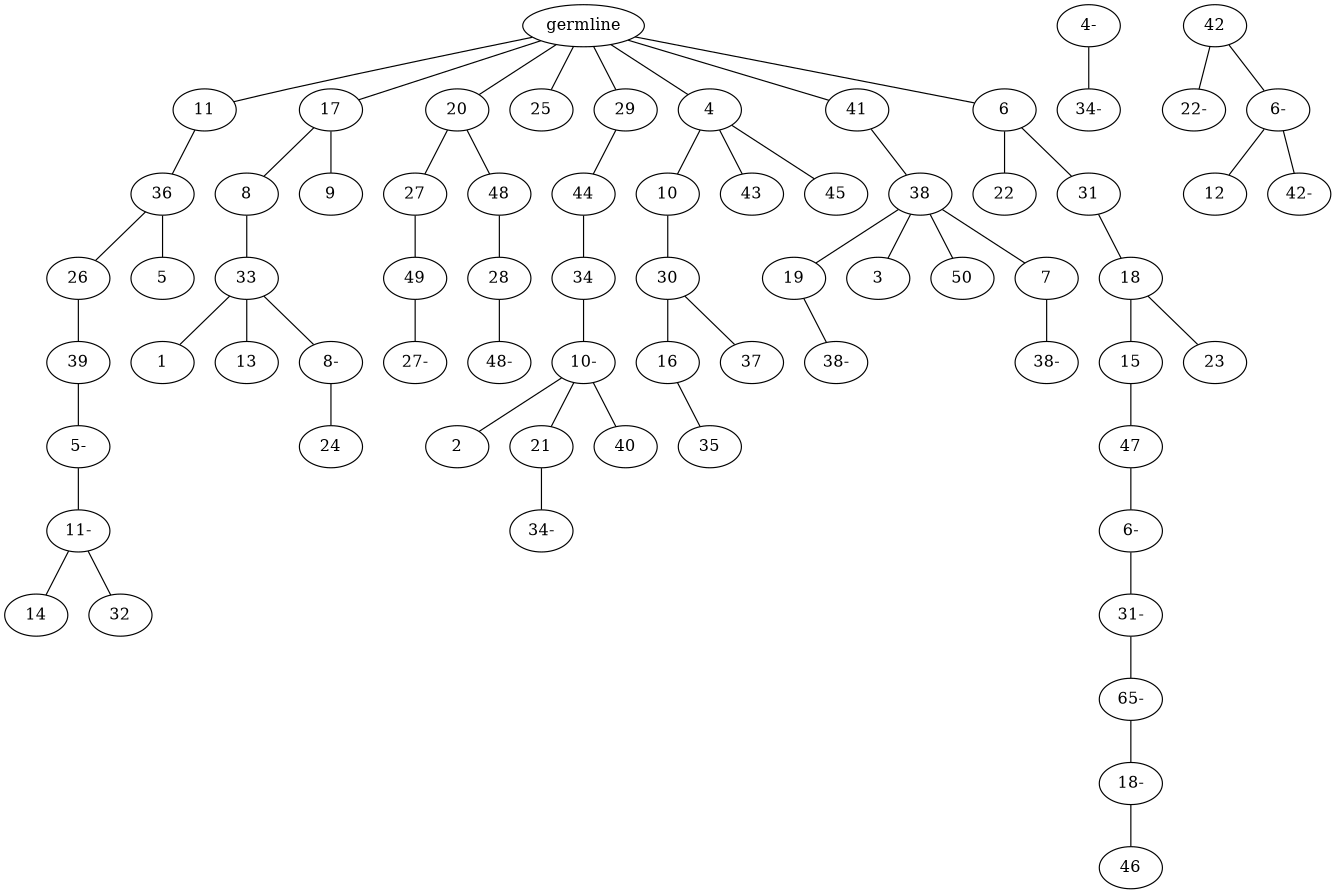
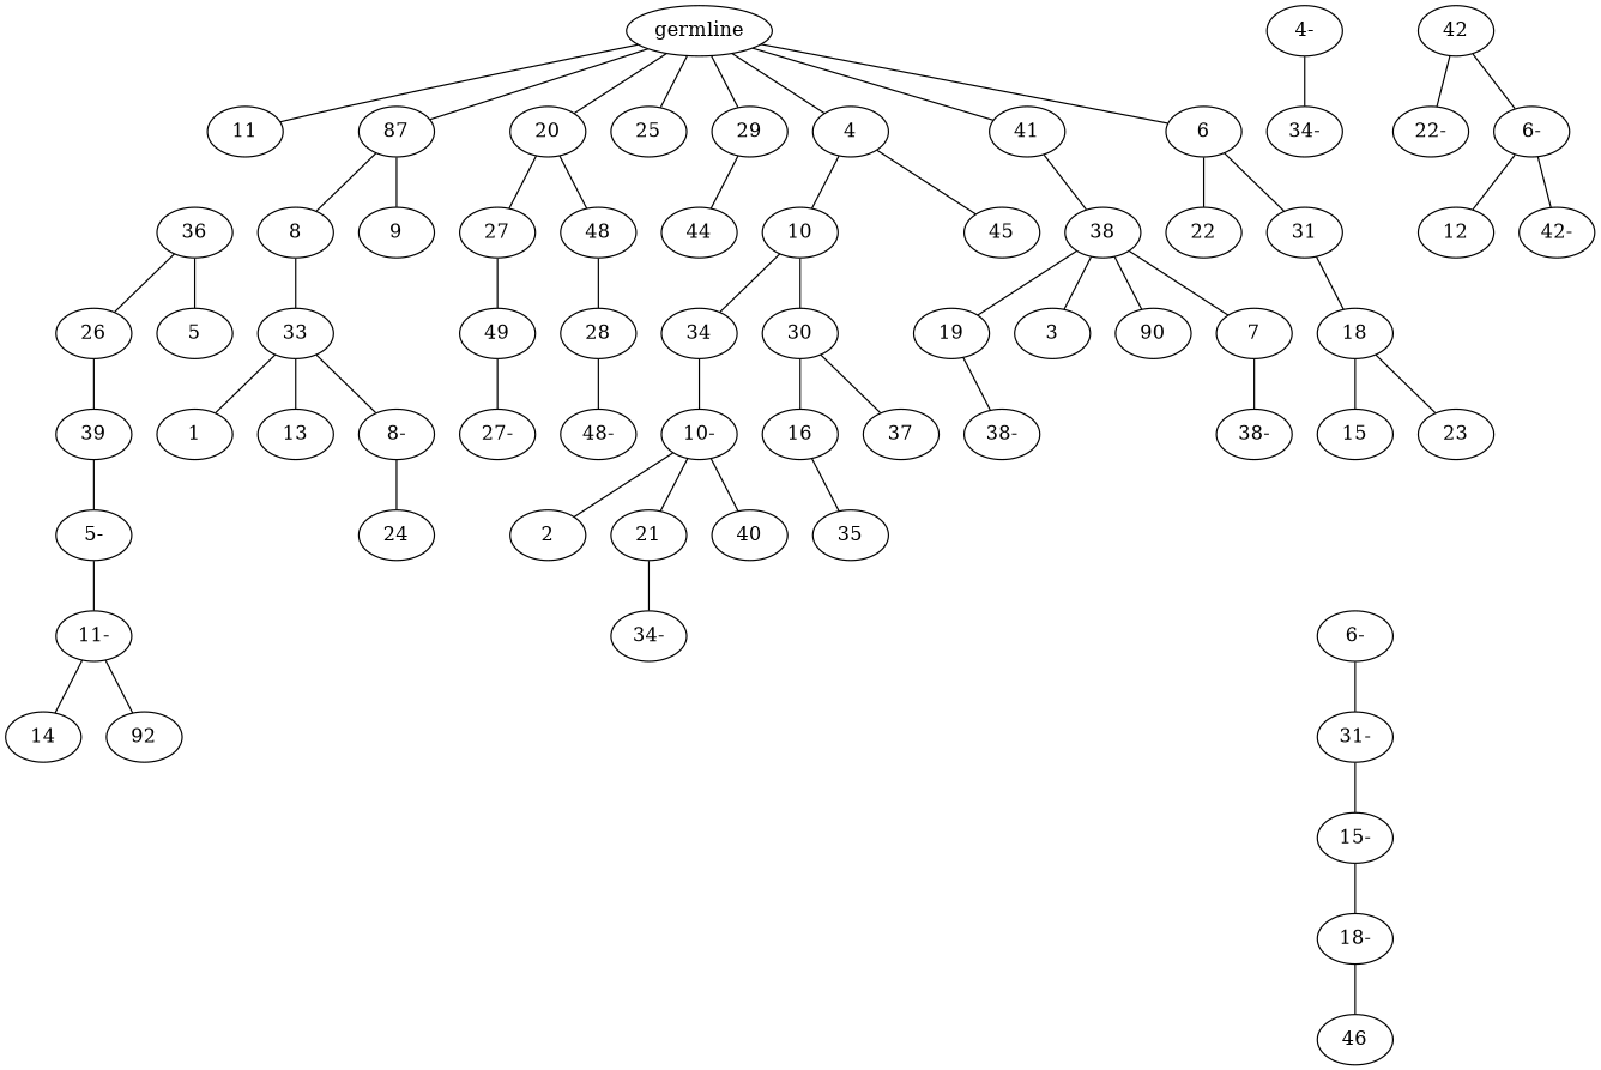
  graph {
    n1 [label=germline]
    n2 [label=11]
-   n3 [label=17]
+   n3 [label=87]
    n4 [label=20]
    n5 [label=25]
    n6 [label=29]
    n7 [label=4]
    n8 [label=41]
    n9 [label=6]
    n10 [label=36]
    n11 [label=8]
    n12 [label=9]
    n13 [label=27]
    n14 [label=48]
    n15 [label=44]
    n16 [label=10]
-   n17 [label=43]
    n18 [label=45]
    n19 [label=38]
    n20 [label=22]
    n21 [label=31]
    n22 [label=26]
    n23 [label=5]
    n24 [label=39]
    n25 [label="5-"]
    n26 [label="11-"]
    n27 [label=14]
-   n28 [label=32]
+   n28 [label=92]
    n29 [label=33]
    n30 [label=1]
    n31 [label=13]
    n32 [label="8-"]
    n33 [label=24]
    n34 [label=49]
    n35 [label=28]
    n36 [label="27-"]
    n37 [label="48-"]
    n38 [label=30]
    n39 [label=34]
    n40 [label=16]
    n41 [label=37]
    n42 [label="10-"]
    n43 [label=35]
    n44 [label=2]
    n45 [label=21]
    n46 [label=40]
    n47 [label="34-"]
    n48 [label="4-"]
    n49 [label="34-"]
    n50 [label=19]
    n51 [label=3]
-   n52 [label=50]
+   n52 [label=90]
    n53 [label=7]
    n54 [label="38-"]
    n55 [label="38-"]
    n56 [label=18]
    n57 [label=42]
    n58 [label="22-"]
    n59 [label="6-"]
    n60 [label=12]
    n61 [label="42-"]
    n62 [label=15]
    n63 [label=23]
-   n64 [label=47]
    n65 [label="6-"]
    n66 [label="31-"]
-   n67 [label="65-"]
+   n67 [label="15-"]
    n68 [label="18-"]
    n69 [label=46]
    n1 -- n2
    n1 -- n3
    n1 -- n4
    n1 -- n5
    n1 -- n6
    n1 -- n7
    n1 -- n8
    n1 -- n9
-   n2 -- n10
    n3 -- n11
    n3 -- n12
    n4 -- n13
    n4 -- n14
    n6 -- n15
    n7 -- n16
-   n7 -- n17
    n7 -- n18
    n8 -- n19
    n9 -- n20
    n9 -- n21
    n10 -- n22
    n10 -- n23
    n11 -- n29
    n13 -- n34
    n14 -- n35
    n16 -- n38
-   n15 -- n39
+   n16 -- n39
    n19 -- n50
    n19 -- n51
    n19 -- n52
    n19 -- n53
    n21 -- n56
    n22 -- n24
    n24 -- n25
    n25 -- n26
    n26 -- n27
    n26 -- n28
    n29 -- n30
    n29 -- n31
    n29 -- n32
    n32 -- n33
    n34 -- n36
    n35 -- n37
    n38 -- n40
    n38 -- n41
    n39 -- n42
    n40 -- n43
    n42 -- n44
    n42 -- n45
    n42 -- n46
    n45 -- n47
    n48 -- n49
    n50 -- n54
    n53 -- n55
    n56 -- n62
    n56 -- n63
    n57 -- n58
    n57 -- n59
    n59 -- n60
    n59 -- n61
-   n62 -- n64
-   n64 -- n65
    n65 -- n66
    n66 -- n67
    n67 -- n68
    n68 -- n69
  }
